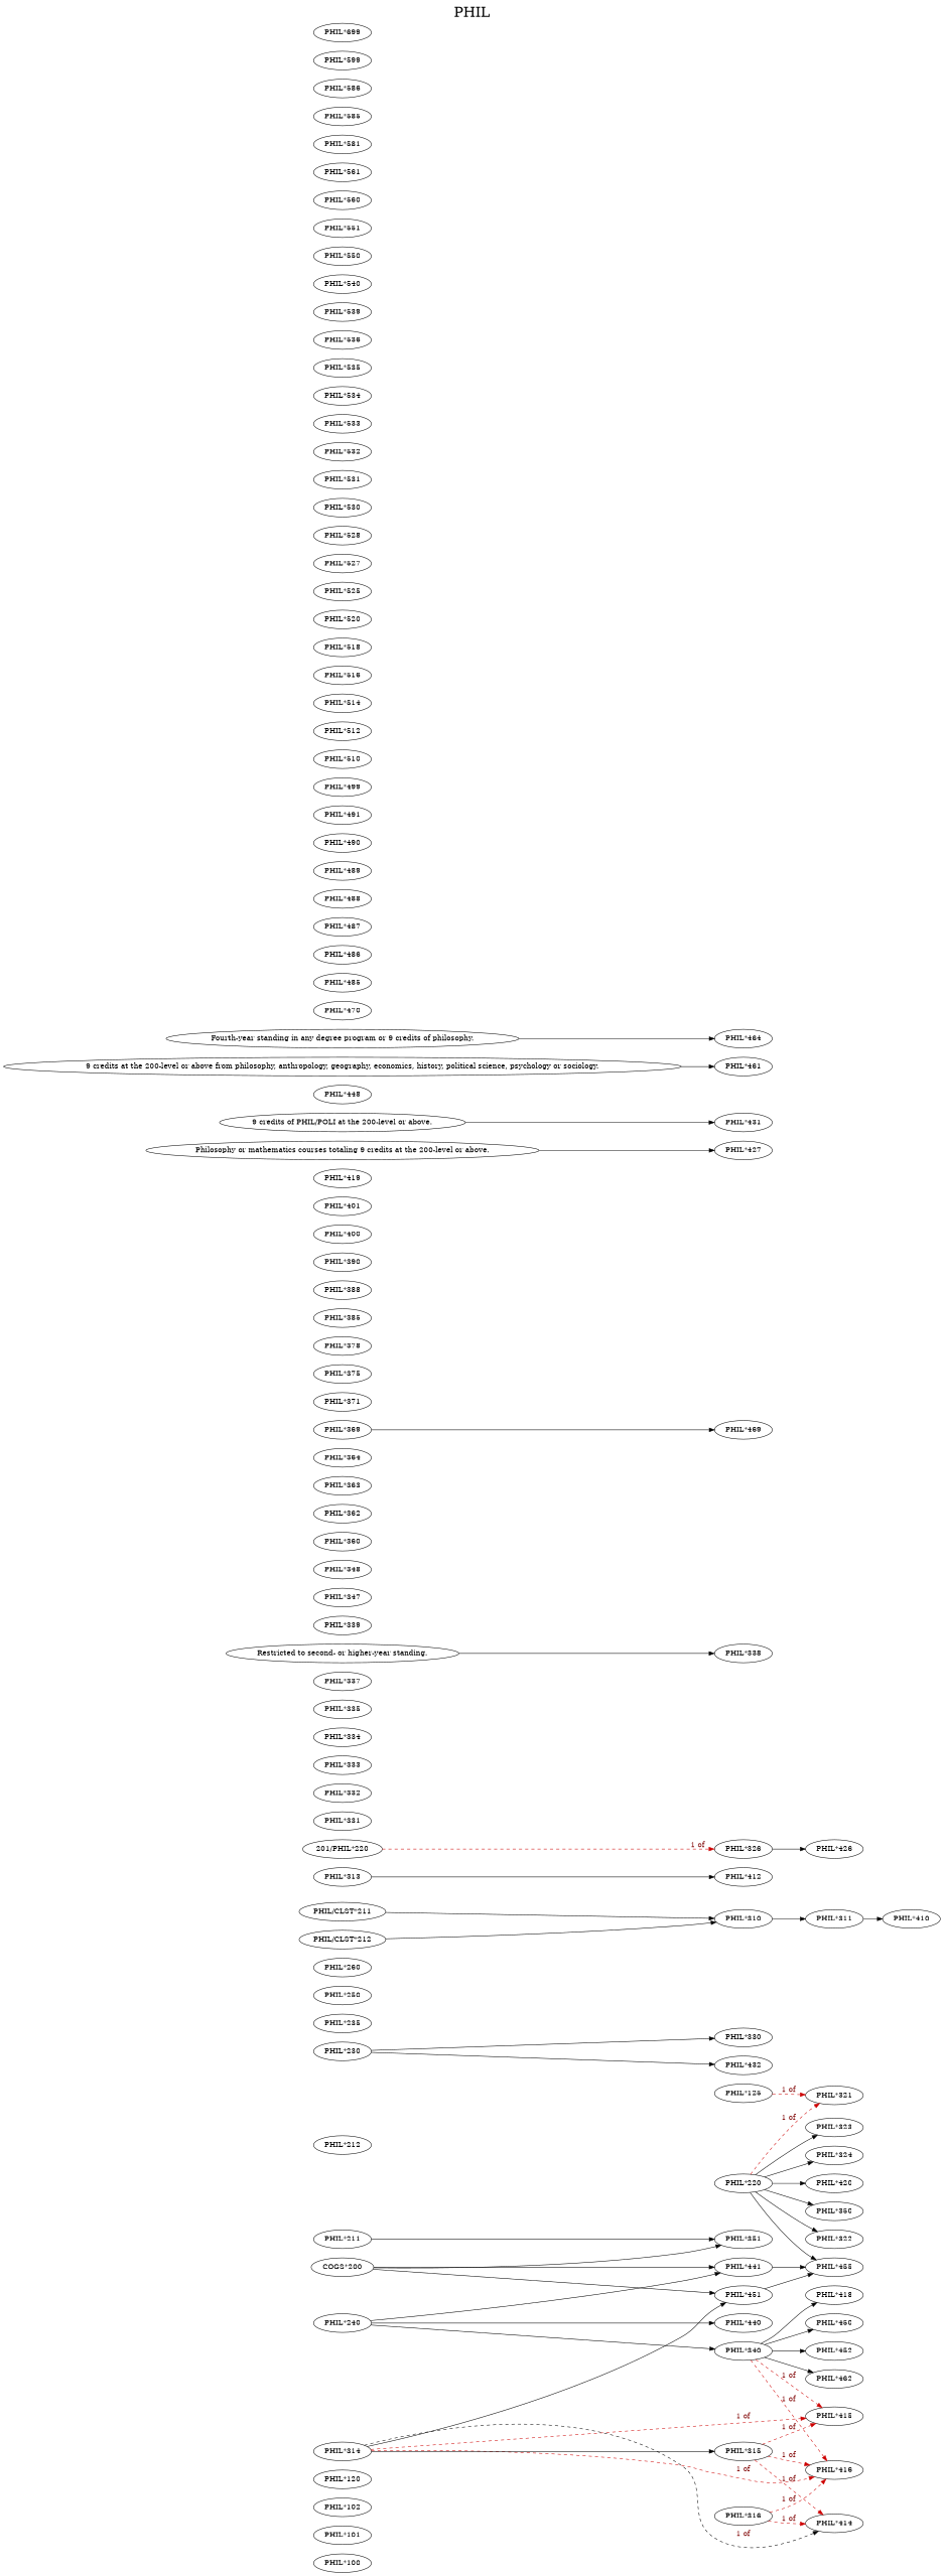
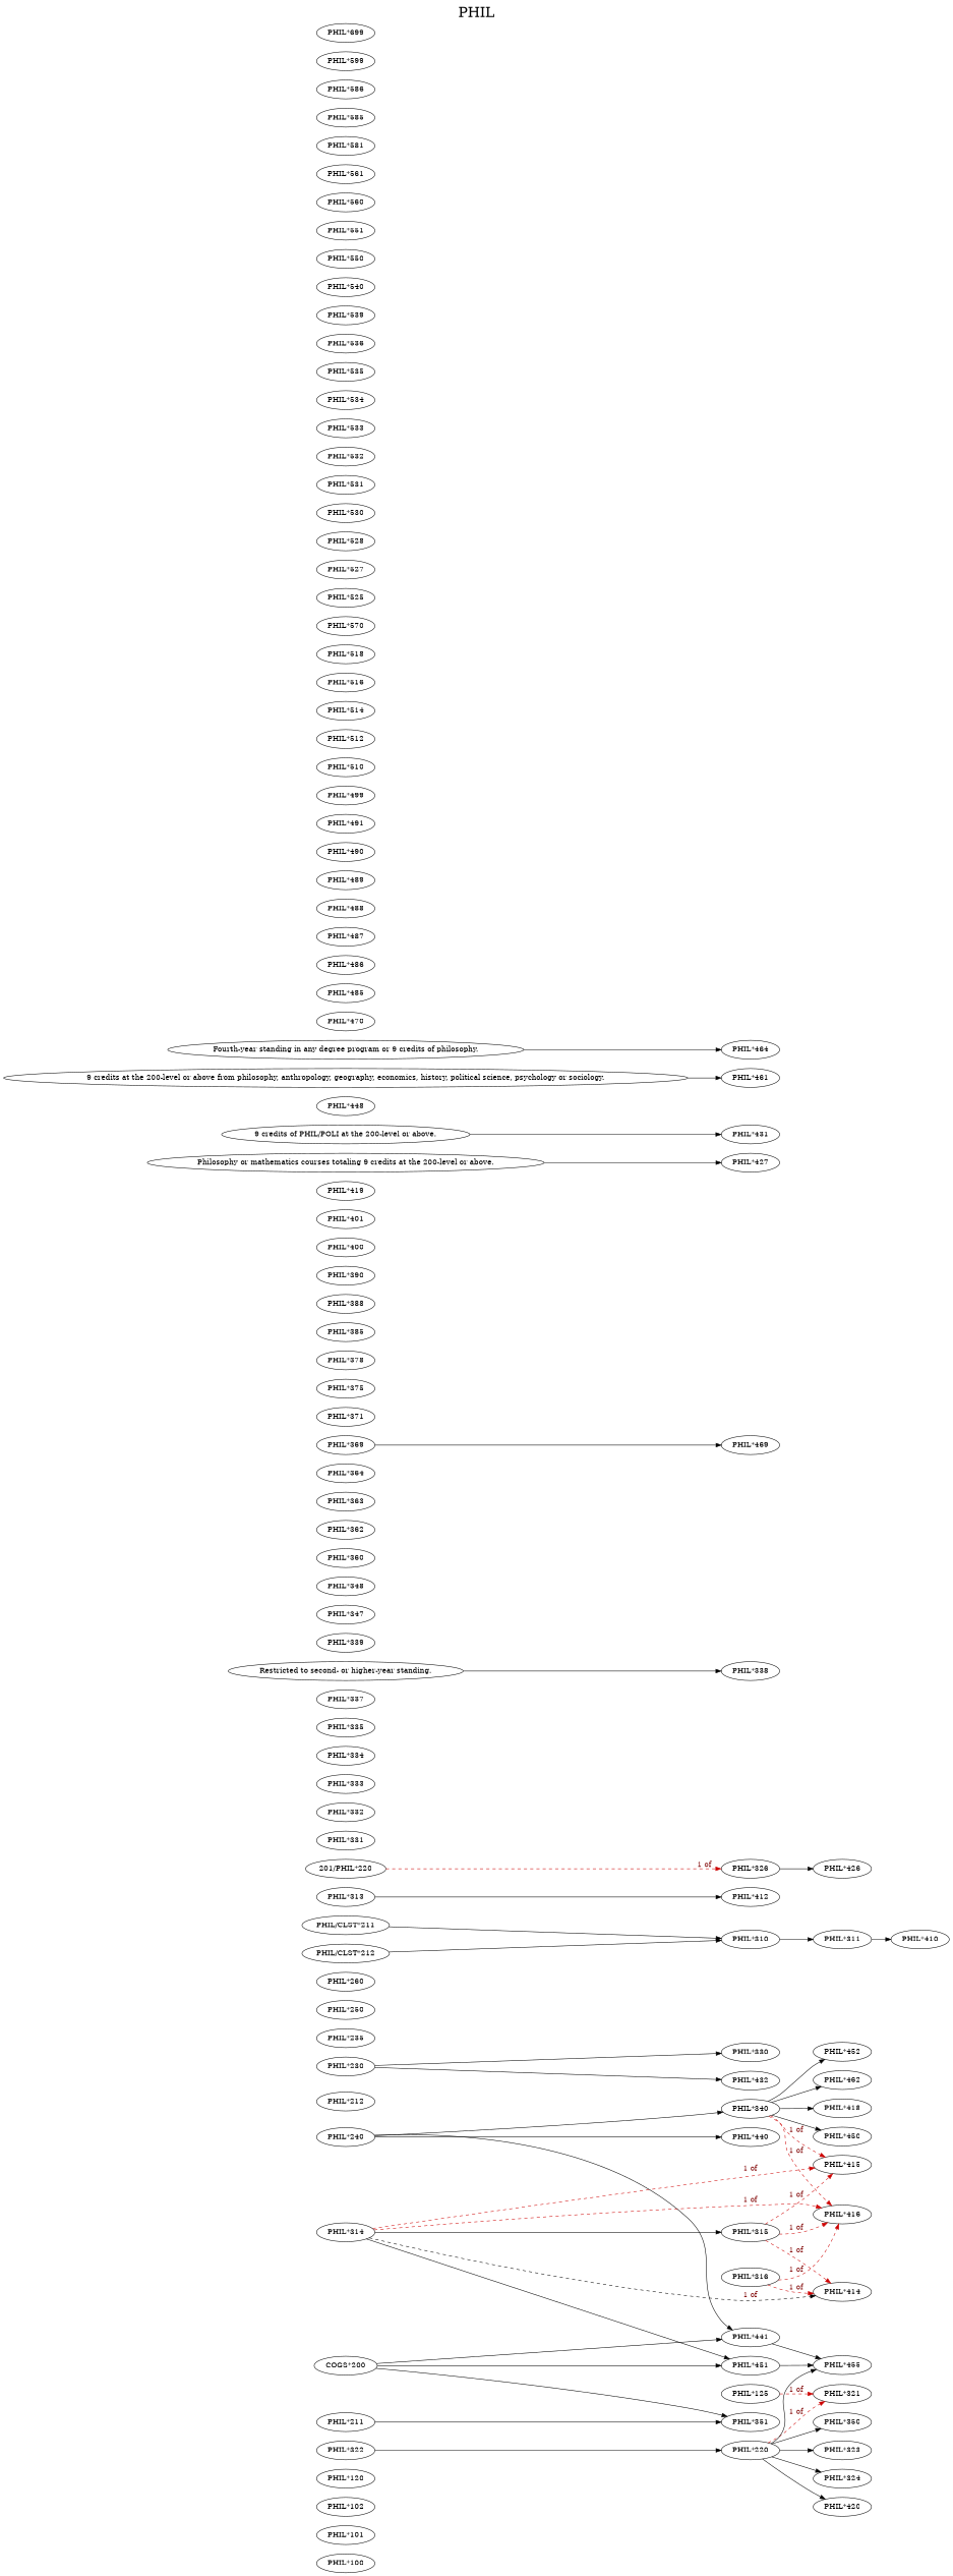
  digraph {
    fontsize=27
    label=PHIL
    labelloc=t
    rankdir=LR
    edge [style=solid]
    "PHIL*100"
    "PHIL*101"
    "PHIL*102"
    "PHIL*120"
    "PHIL*125"
    "PHIL*321"
    "PHIL*211"
    "PHIL*351"
    "PHIL*212"
    "PHIL*220"
    n11 [label="PHIL*350"]
    "PHIL*322"
    "PHIL*323"
    "PHIL*324"
    "PHIL*420"
    "PHIL*455"
    "PHIL*230"
    "PHIL*330"
    "PHIL*432"
    "PHIL*235"
    "PHIL*240"
    "PHIL*340"
    "PHIL*440"
    "PHIL*441"
    "PHIL*415"
    "PHIL*416"
    "PHIL*418"
    "PHIL*450"
    "PHIL*452"
    "PHIL*462"
    "PHIL*451"
    "PHIL*250"
    "PHIL*260"
    "PHIL/CLST*211"
    "PHIL*310"
    "PHIL*311"
    "PHIL*410"
    "PHIL/CLST*212"
    "PHIL*313"
    "PHIL*412"
    "PHIL*314"
    "PHIL*315"
    "PHIL*414"
    "PHIL*316"
    "201/PHIL*220"
    "PHIL*326"
    "PHIL*426"
    "PHIL*331"
    "PHIL*332"
    "PHIL*333"
    "PHIL*334"
    "PHIL*335"
    "PHIL*337"
    "Restricted to second- or higher-year standing."
    "PHIL*338"
    "PHIL*339"
    "PHIL*347"
    "PHIL*348"
    "COGS*200"
    "PHIL*360"
    "PHIL*362"
    "PHIL*363"
    "PHIL*364"
    "PHIL*369"
    "PHIL*469"
    "PHIL*371"
    "PHIL*375"
    "PHIL*378"
    "PHIL*385"
    "PHIL*388"
    "PHIL*390"
    "PHIL*400"
    "PHIL*401"
    "PHIL*419"
    "Philosophy or mathematics courses totaling 9 credits at the 200-level or above."
    "PHIL*427"
    "9 credits of PHIL/POLI at the 200-level or above."
    "PHIL*431"
    "PHIL*448"
    "9 credits at the 200-level or above from philosophy, anthropology, geography, economics, history, political science, psychology or sociology."
    "PHIL*461"
    "Fourth-year standing in any degree program or 9 credits of philosophy."
    "PHIL*464"
    "PHIL*470"
    "PHIL*485"
    "PHIL*486"
    "PHIL*487"
    "PHIL*488"
    "PHIL*489"
    "PHIL*490"
    "PHIL*491"
    "PHIL*499"
    "PHIL*510"
    "PHIL*512"
    "PHIL*514"
    "PHIL*516"
    "PHIL*518"
-   "PHIL*520"
+   "PHIL*520" [label="PHIL*570"]
    "PHIL*525"
    "PHIL*527"
    "PHIL*528"
    "PHIL*530"
    "PHIL*531"
    "PHIL*532"
    "PHIL*533"
    "PHIL*534"
    "PHIL*535"
    "PHIL*536"
    "PHIL*539"
    "PHIL*540"
    "PHIL*550"
    "PHIL*551"
    "PHIL*560"
    "PHIL*561"
    "PHIL*581"
    "PHIL*585"
    "PHIL*586"
    "PHIL*599"
    "PHIL*699"
    "PHIL*125" -> "PHIL*321" [color=red3 fontcolor=firebrick4 label="1 of" style=dashed]
    "PHIL*211" -> "PHIL*351"
    "PHIL*220" -> "PHIL*321" [color=red3 fontcolor=firebrick4 label="1 of" style=dashed]
    "PHIL*220" -> n11
-   "PHIL*220" -> "PHIL*322"
+   "PHIL*322" -> "PHIL*220"
    "PHIL*220" -> "PHIL*323"
    "PHIL*220" -> "PHIL*324"
    "PHIL*220" -> "PHIL*420"
    "PHIL*220" -> "PHIL*455"
    "PHIL*230" -> "PHIL*330"
    "PHIL*230" -> "PHIL*432"
    "PHIL*240" -> "PHIL*340"
    "PHIL*240" -> "PHIL*440"
    "PHIL*240" -> "PHIL*441"
    "PHIL*340" -> "PHIL*415" [color=red3 fontcolor=firebrick4 label="1 of" style=dashed]
    "PHIL*340" -> "PHIL*416" [color=red3 fontcolor=firebrick4 label="1 of" style=dashed]
    "PHIL*340" -> "PHIL*418"
    "PHIL*340" -> "PHIL*450"
    "PHIL*340" -> "PHIL*452"
    "PHIL*340" -> "PHIL*462"
    "PHIL*441" -> "PHIL*455"
    "PHIL*451" -> "PHIL*455"
    "PHIL/CLST*211" -> "PHIL*310"
    "PHIL*310" -> "PHIL*311"
    "PHIL*311" -> "PHIL*410"
    "PHIL/CLST*212" -> "PHIL*310"
    "PHIL*313" -> "PHIL*412"
    "PHIL*314" -> "PHIL*415" [color=red3 fontcolor=firebrick4 label="1 of" style=dashed]
    "PHIL*314" -> "PHIL*416" [color=red3 fontcolor=firebrick4 label="1 of" style=dashed]
    "PHIL*314" -> "PHIL*451"
    "PHIL*314" -> "PHIL*315"
    "PHIL*314" -> "PHIL*414" [color=black fontcolor=firebrick4 label="1 of" style=dashed]
    "PHIL*315" -> "PHIL*415" [color=red3 fontcolor=firebrick4 label="1 of" style=dashed]
    "PHIL*315" -> "PHIL*416" [color=red3 fontcolor=firebrick4 label="1 of" style=dashed]
    "PHIL*315" -> "PHIL*414" [color=red3 fontcolor=firebrick4 label="1 of" style=dashed]
    "PHIL*316" -> "PHIL*416" [color=red3 fontcolor=firebrick4 label="1 of" style=dashed]
    "PHIL*316" -> "PHIL*414" [color=red3 fontcolor=firebrick4 label="1 of" style=dashed]
    "201/PHIL*220" -> "PHIL*326" [color=red3 fontcolor=firebrick4 label="1 of" style=dashed]
    "PHIL*326" -> "PHIL*426"
    "Restricted to second- or higher-year standing." -> "PHIL*338"
    "COGS*200" -> "PHIL*351"
    "COGS*200" -> "PHIL*441"
    "COGS*200" -> "PHIL*451"
    "PHIL*369" -> "PHIL*469"
    "Philosophy or mathematics courses totaling 9 credits at the 200-level or above." -> "PHIL*427"
    "9 credits of PHIL/POLI at the 200-level or above." -> "PHIL*431"
    "9 credits at the 200-level or above from philosophy, anthropology, geography, economics, history, political science, psychology or sociology." -> "PHIL*461"
    "Fourth-year standing in any degree program or 9 credits of philosophy." -> "PHIL*464"
  }
